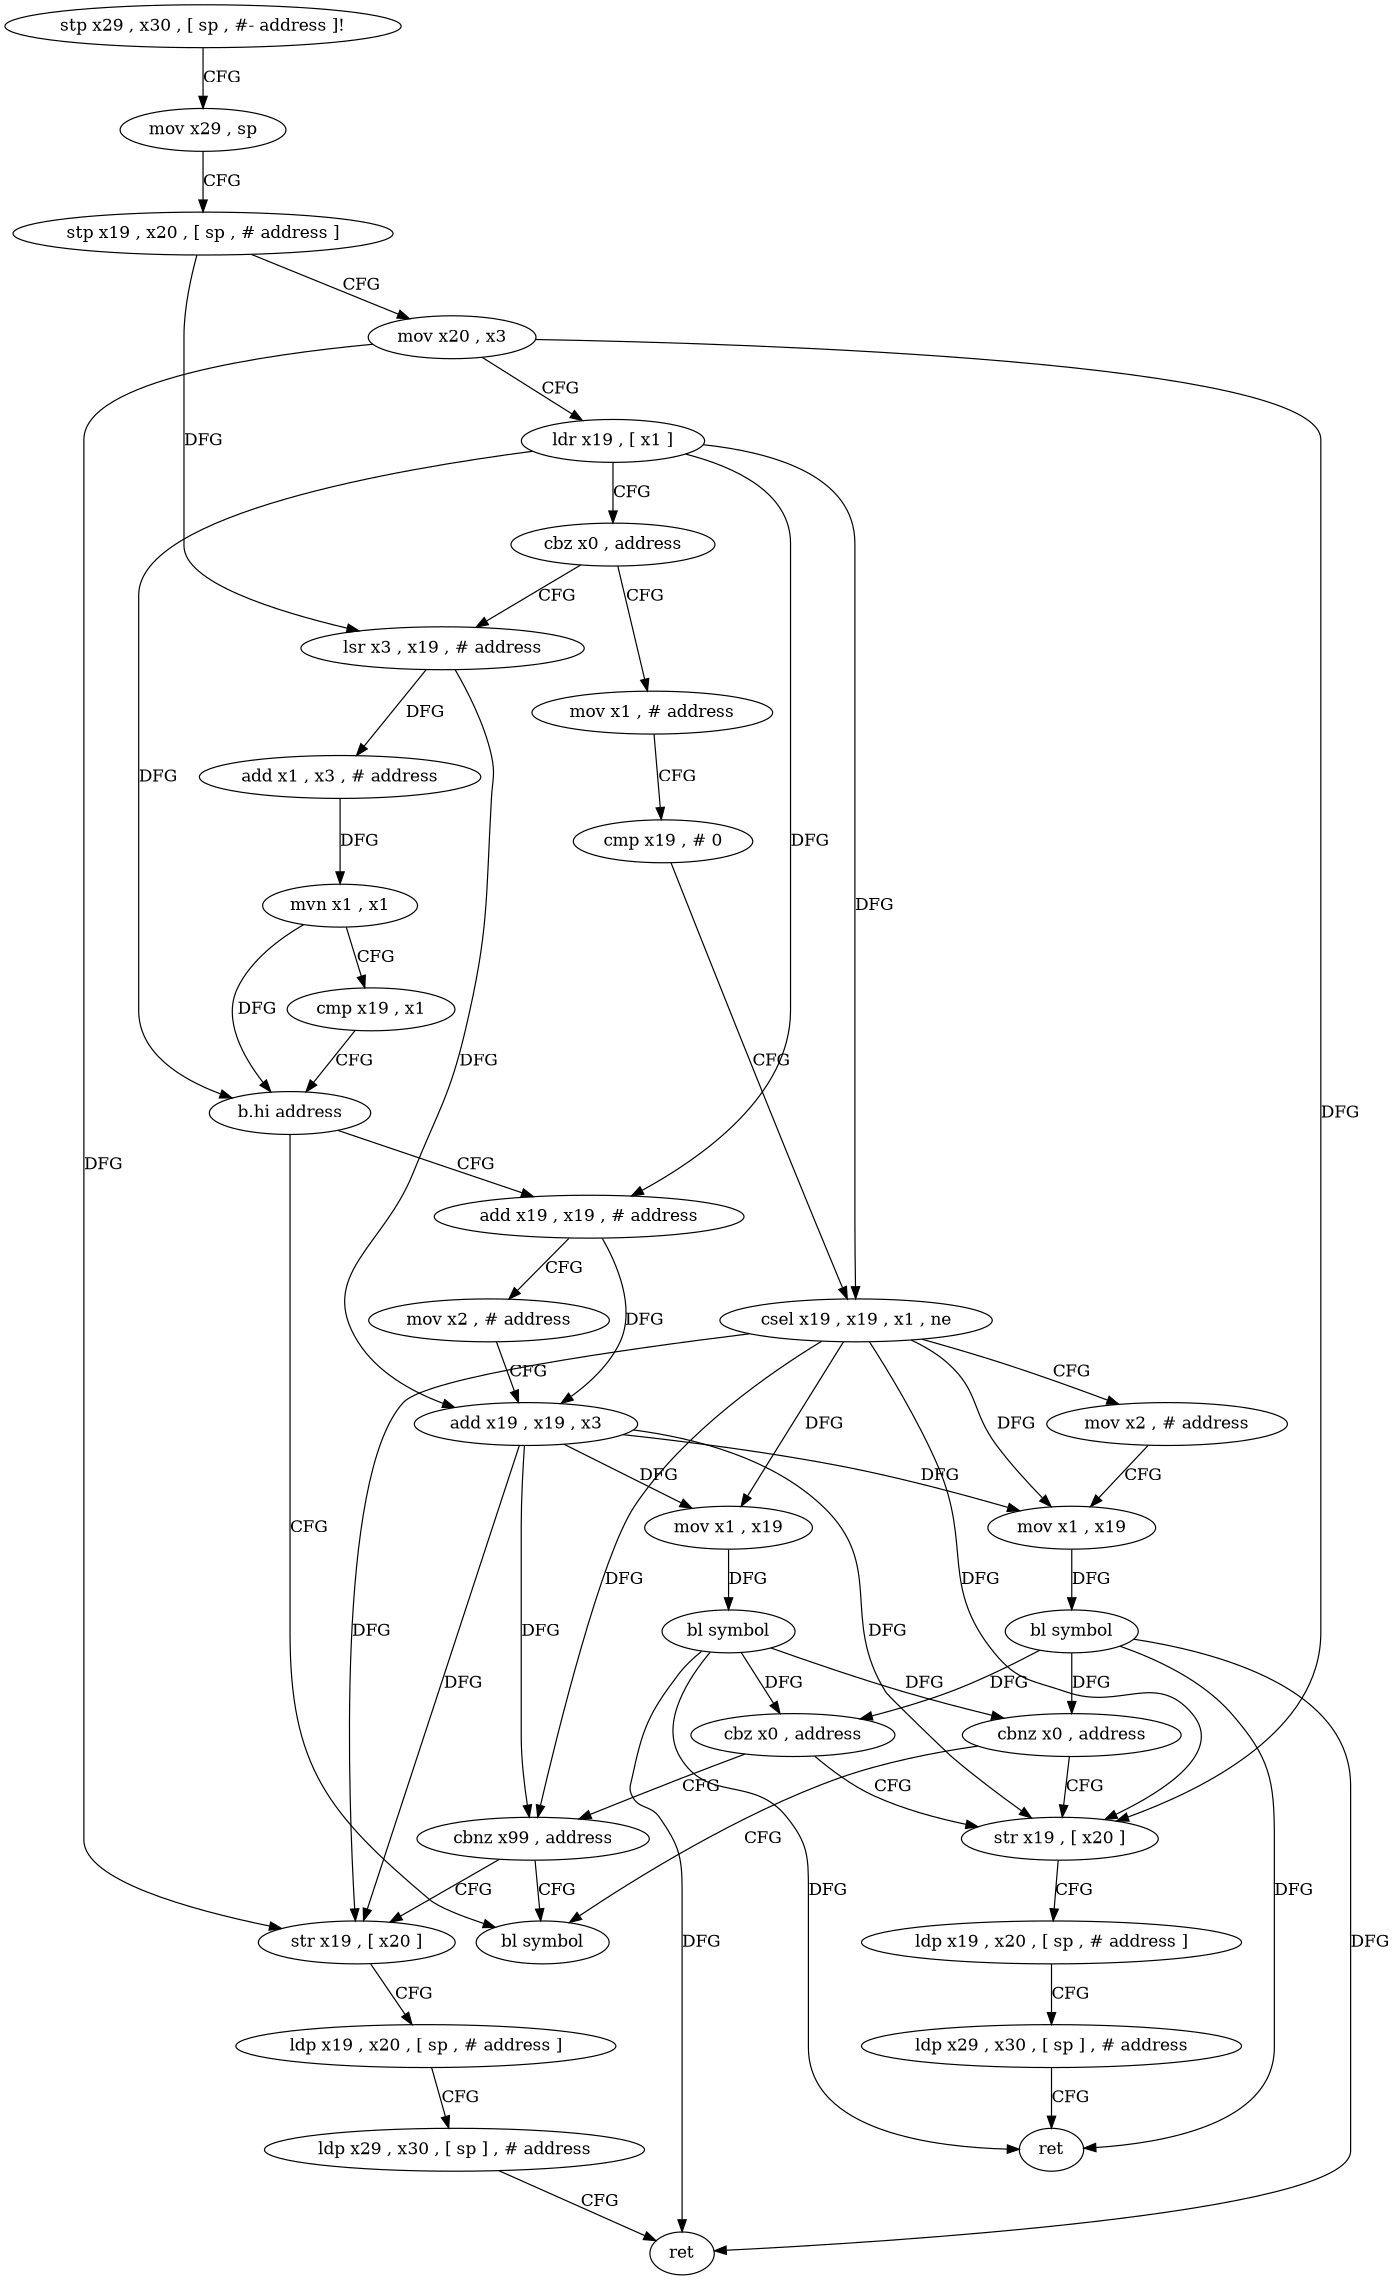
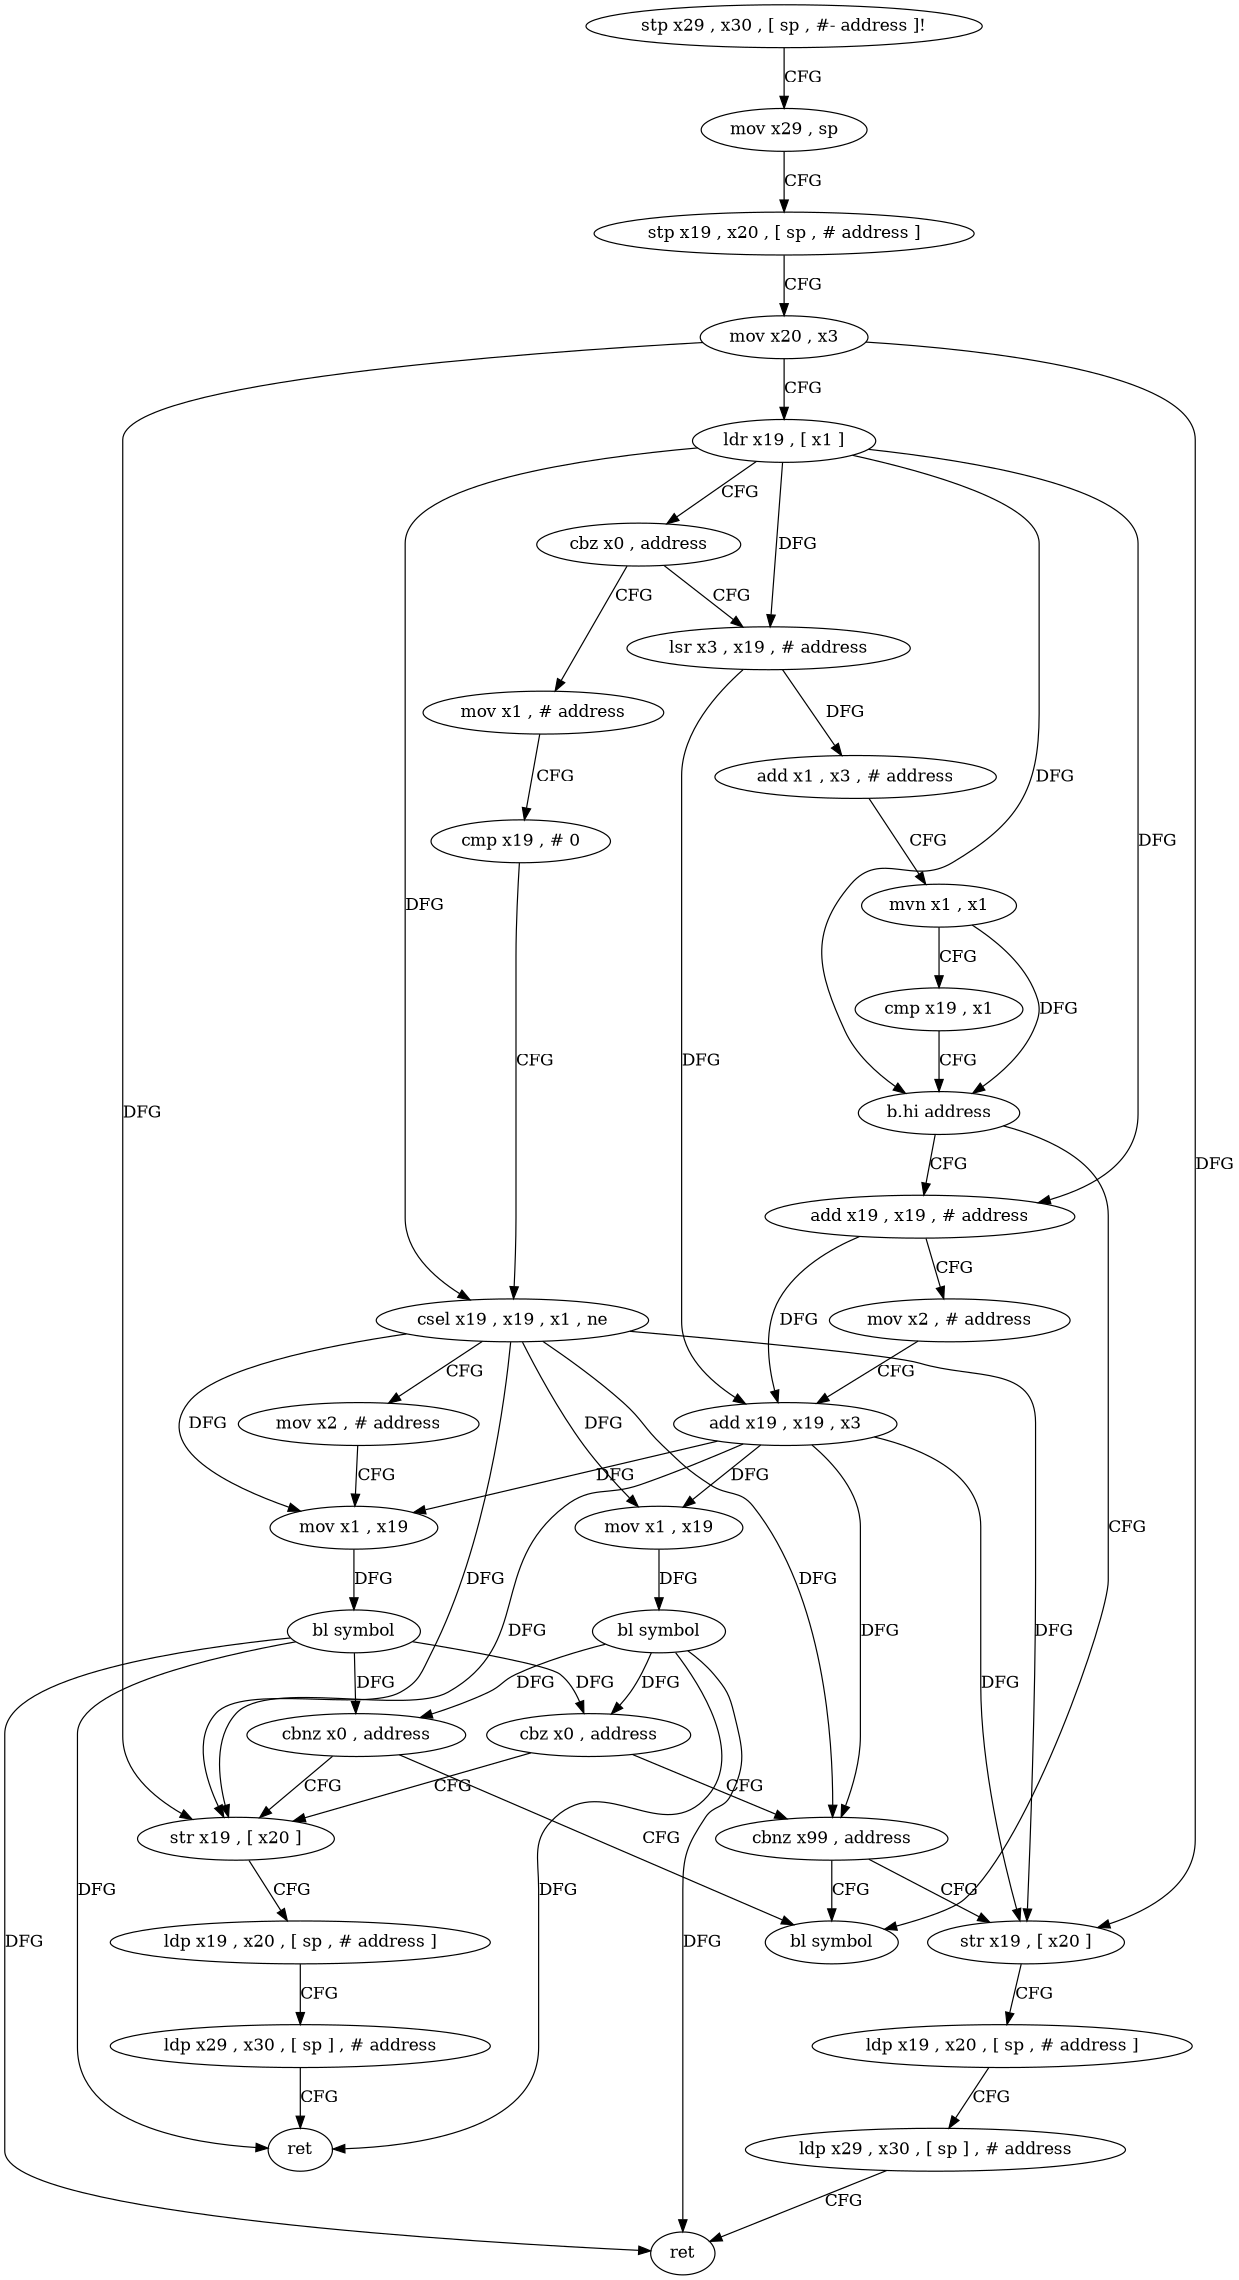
  digraph {
    n1 [label="stp x29 , x30 , [ sp , #- address ]!"]
    n2 [label="mov x29 , sp"]
    n3 [label="stp x19 , x20 , [ sp , # address ]"]
    n4 [label="mov x20 , x3"]
    n5 [label="ldr x19 , [ x1 ]"]
    n6 [label="str x19 , [ x20 ]"]
    n7 [label="str x19 , [ x20 ]"]
    n8 [label="cbz x0 , address"]
    n9 [label="lsr x3 , x19 , # address"]
    n10 [label="csel x19 , x19 , x1 , ne"]
    n11 [label="b.hi address"]
    n12 [label="add x19 , x19 , # address"]
    n13 [label="ldp x19 , x20 , [ sp , # address ]"]
    n14 [label="ldp x19 , x20 , [ sp , # address ]"]
    n15 [label="mov x1 , # address"]
    n16 [label="add x1 , x3 , # address"]
    n17 [label="add x19 , x19 , x3"]
    n18 [label="mov x2 , # address"]
    n19 [label="mov x1 , x19"]
    n20 [label="mov x1 , x19"]
    n21 [label="cbnz x99 , address"]
    n22 [label="bl symbol"]
    n23 [label="mov x2 , # address"]
    n24 [label="cmp x19 , # 0"]
    n25 [label="mvn x1 , x1"]
    n26 [label="bl symbol"]
    n27 [label="bl symbol"]
    n28 [label="cbnz x0 , address"]
    n29 [label=ret]
    n30 [label="cbz x0 , address"]
    n31 [label=ret]
    n32 [label="ldp x29 , x30 , [ sp ] , # address"]
    n33 [label="cmp x19 , x1"]
    n34 [label="ldp x29 , x30 , [ sp ] , # address"]
    n1 -> n2 [label=CFG]
    n2 -> n3 [label=CFG]
    n3 -> n4 [label=CFG]
    n4 -> n5 [label=CFG]
    n4 -> n6 [label=DFG]
    n4 -> n7 [label=DFG]
    n5 -> n8 [label=CFG]
-   n3 -> n9 [label=DFG]
+   n5 -> n9 [label=DFG]
    n5 -> n10 [label=DFG]
    n5 -> n11 [label=DFG]
    n5 -> n12 [label=DFG]
    n6 -> n13 [label=CFG]
    n7 -> n14 [label=CFG]
    n8 -> n9 [label=CFG]
    n8 -> n15 [label=CFG]
    n9 -> n16 [label=DFG]
    n9 -> n17 [label=DFG]
    n10 -> n6 [label=DFG]
    n10 -> n7 [label=DFG]
    n10 -> n18 [label=CFG]
    n10 -> n19 [label=DFG]
    n10 -> n20 [label=DFG]
    n10 -> n21 [label=DFG]
    n11 -> n12 [label=CFG]
    n11 -> n22 [label=CFG]
    n12 -> n17 [label=DFG]
    n12 -> n23 [label=CFG]
    n13 -> n32 [label=CFG]
    n14 -> n34 [label=CFG]
    n15 -> n24 [label=CFG]
-   n16 -> n25 [label=DFG]
+   n16 -> n25 [label=CFG]
    n17 -> n6 [label=DFG]
    n17 -> n7 [label=DFG]
    n17 -> n19 [label=DFG]
    n17 -> n20 [label=DFG]
    n17 -> n21 [label=DFG]
    n18 -> n19 [label=CFG]
    n19 -> n26 [label=DFG]
    n20 -> n27 [label=DFG]
    n21 -> n7 [label=CFG]
    n21 -> n22 [label=CFG]
    n23 -> n17 [label=CFG]
    n24 -> n10 [label=CFG]
    n25 -> n11 [label=DFG]
    n25 -> n33 [label=CFG]
    n26 -> n28 [label=DFG]
    n26 -> n29 [label=DFG]
    n26 -> n30 [label=DFG]
    n26 -> n31 [label=DFG]
    n27 -> n28 [label=DFG]
    n27 -> n29 [label=DFG]
    n27 -> n30 [label=DFG]
    n27 -> n31 [label=DFG]
    n28 -> n6 [label=CFG]
    n28 -> n22 [label=CFG]
    n30 -> n6 [label=CFG]
    n30 -> n21 [label=CFG]
    n32 -> n29 [label=CFG]
    n33 -> n11 [label=CFG]
    n34 -> n31 [label=CFG]
  }
